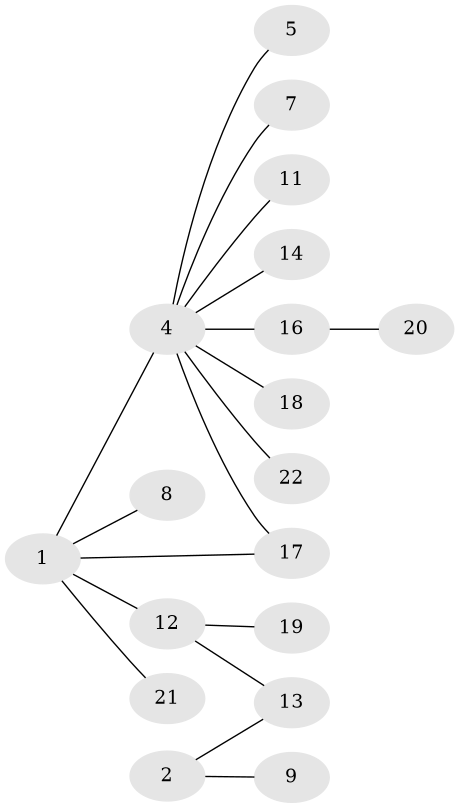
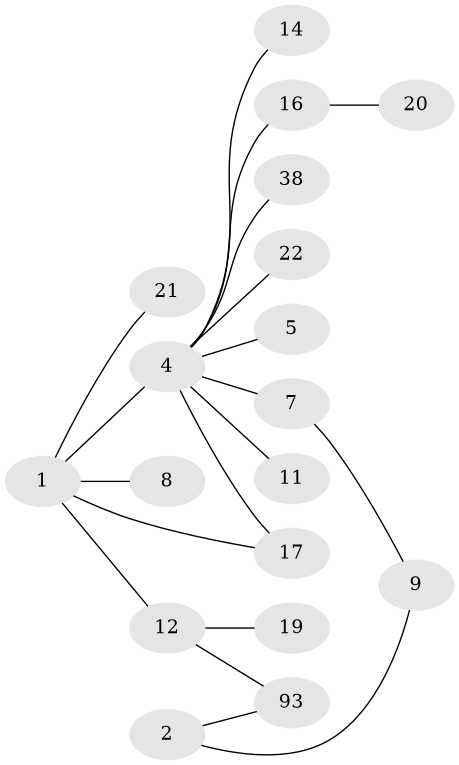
  graph {
    rankdir=LR
    node [color=gray90 style=filled]
    edge [weight=1.0]
    1
    4
    8
    12
    17
    21
    5
    7
    11
    14
    16
-   18
+   18 [label=38]
    22
-   13
+   13 [label=93]
    19
    2
    9
    20
    1 -- 4
    1 -- 8
    1 -- 12
    1 -- 17
    1 -- 21
    4 -- 17
    4 -- 5
    4 -- 7
    4 -- 11
    4 -- 14
    4 -- 16
    4 -- 18
    4 -- 22
    12 -- 13
    12 -- 19
+   7 -- 9
    16 -- 20
    2 -- 13
    2 -- 9
  }
